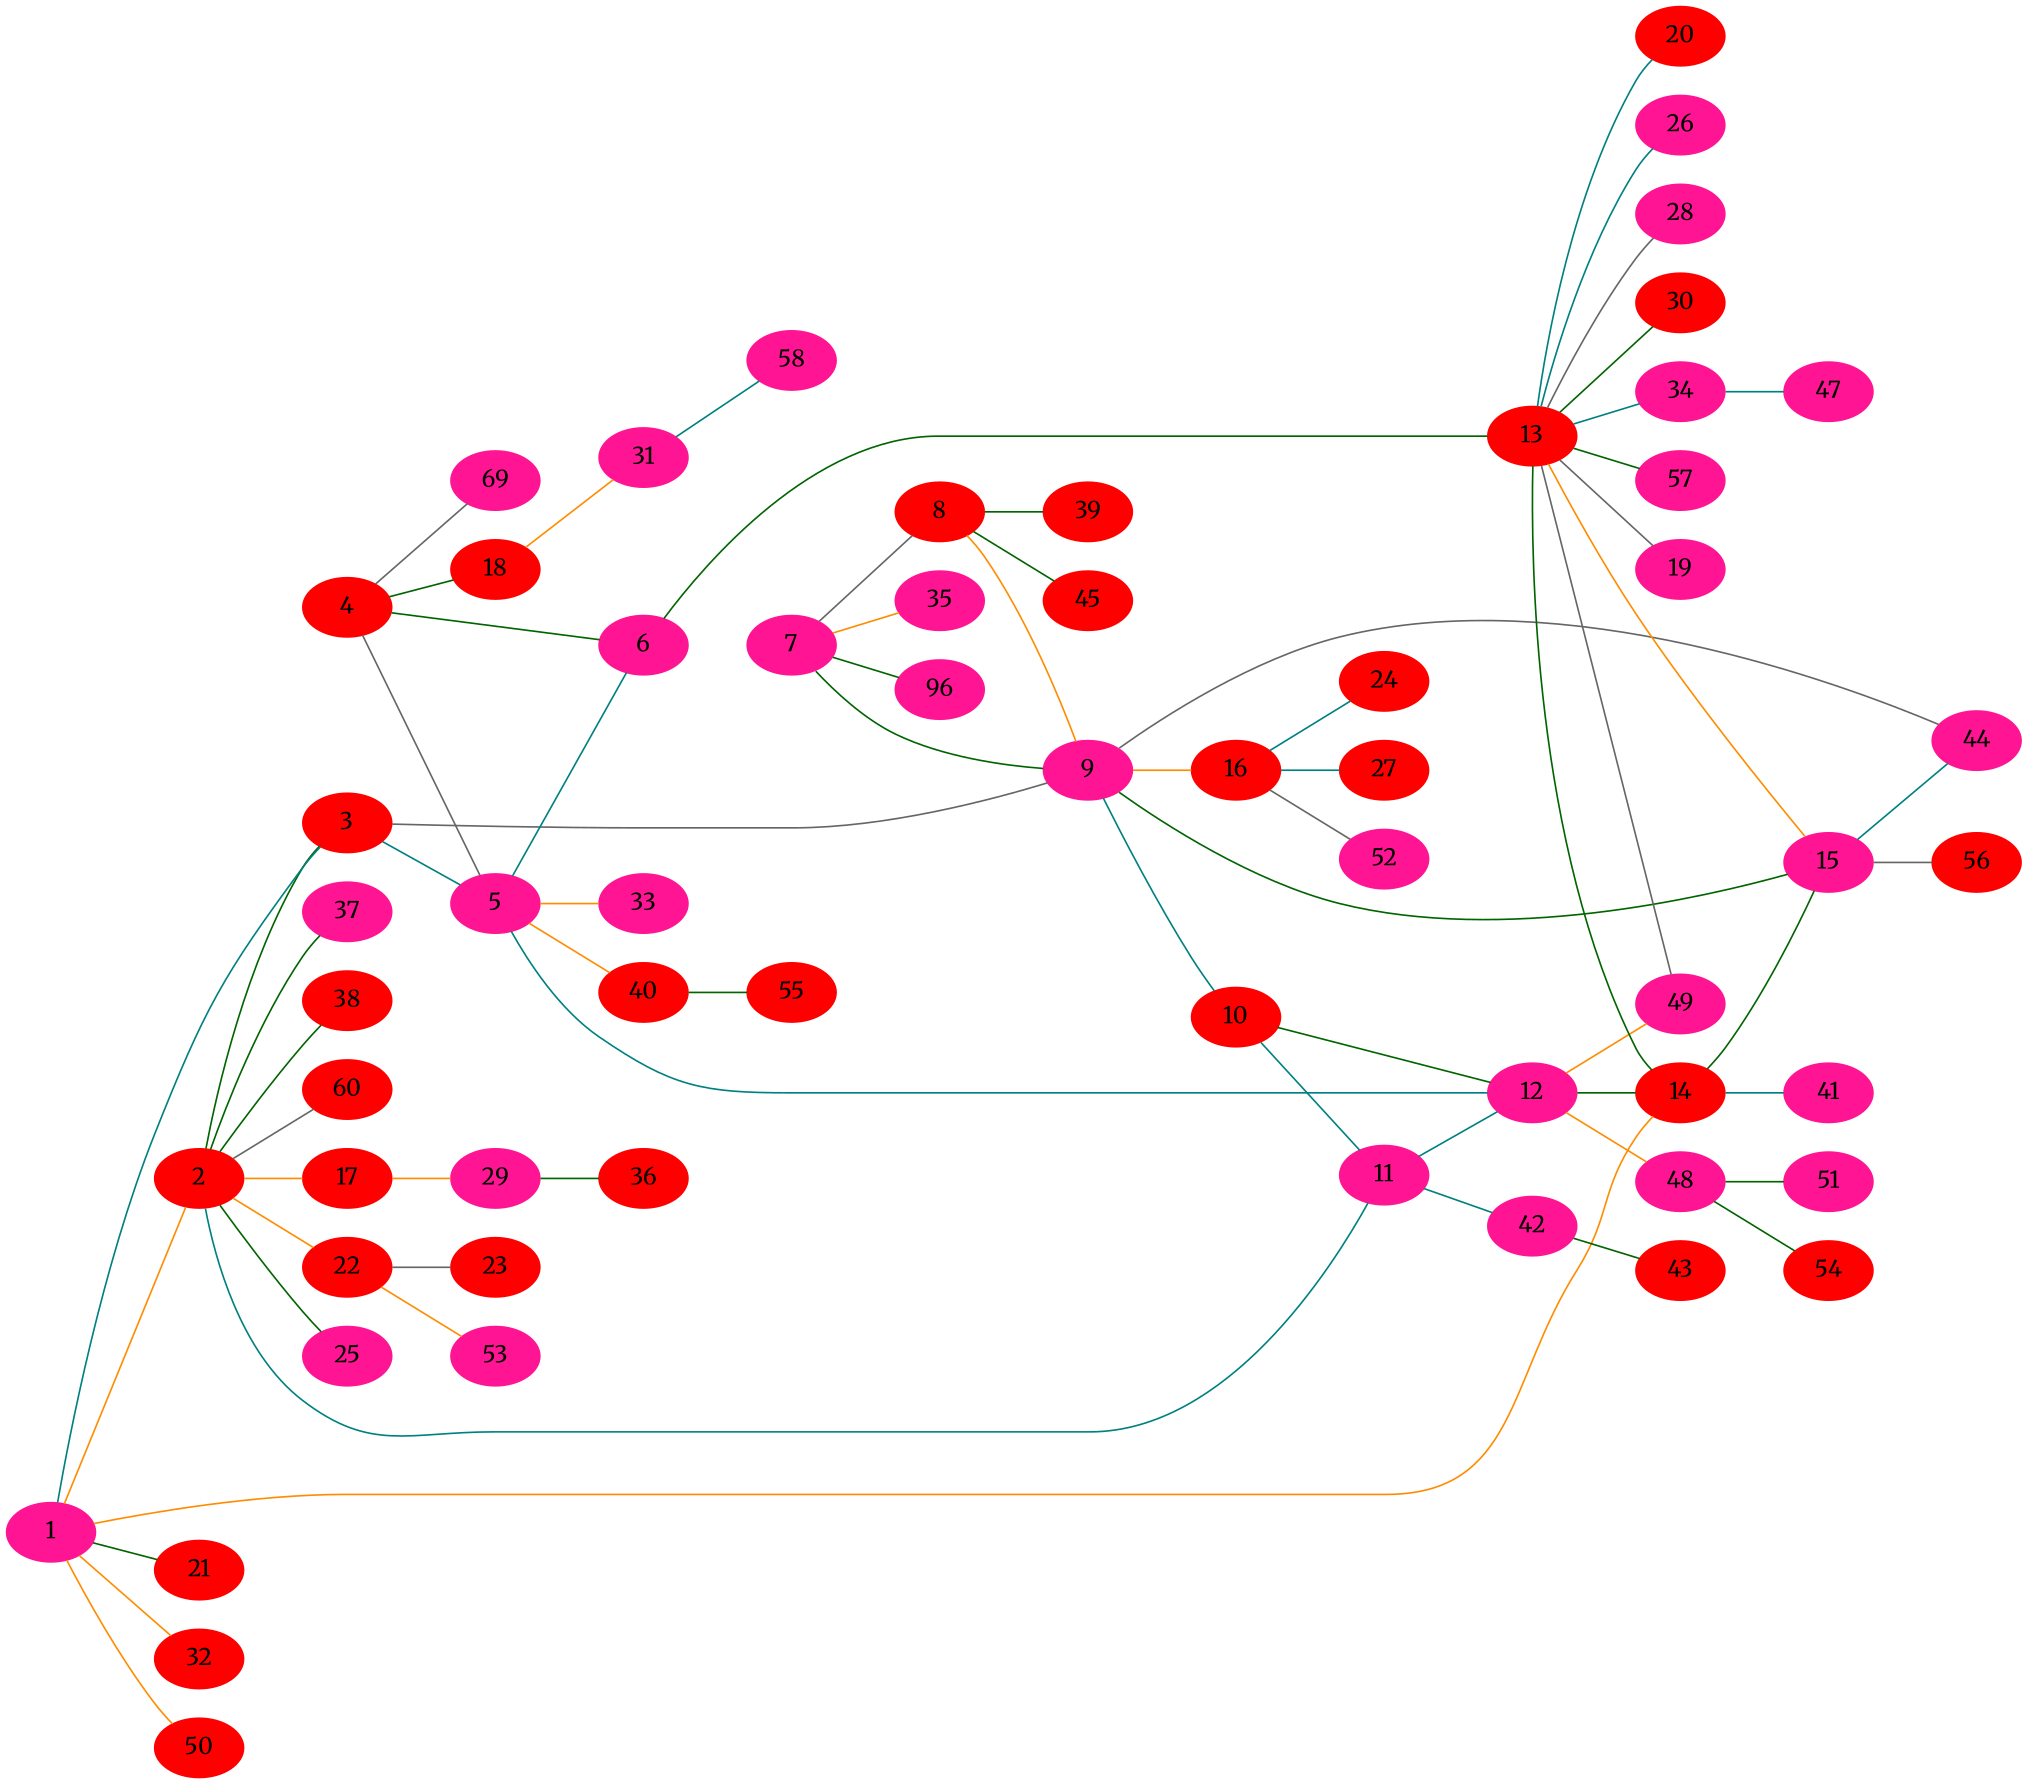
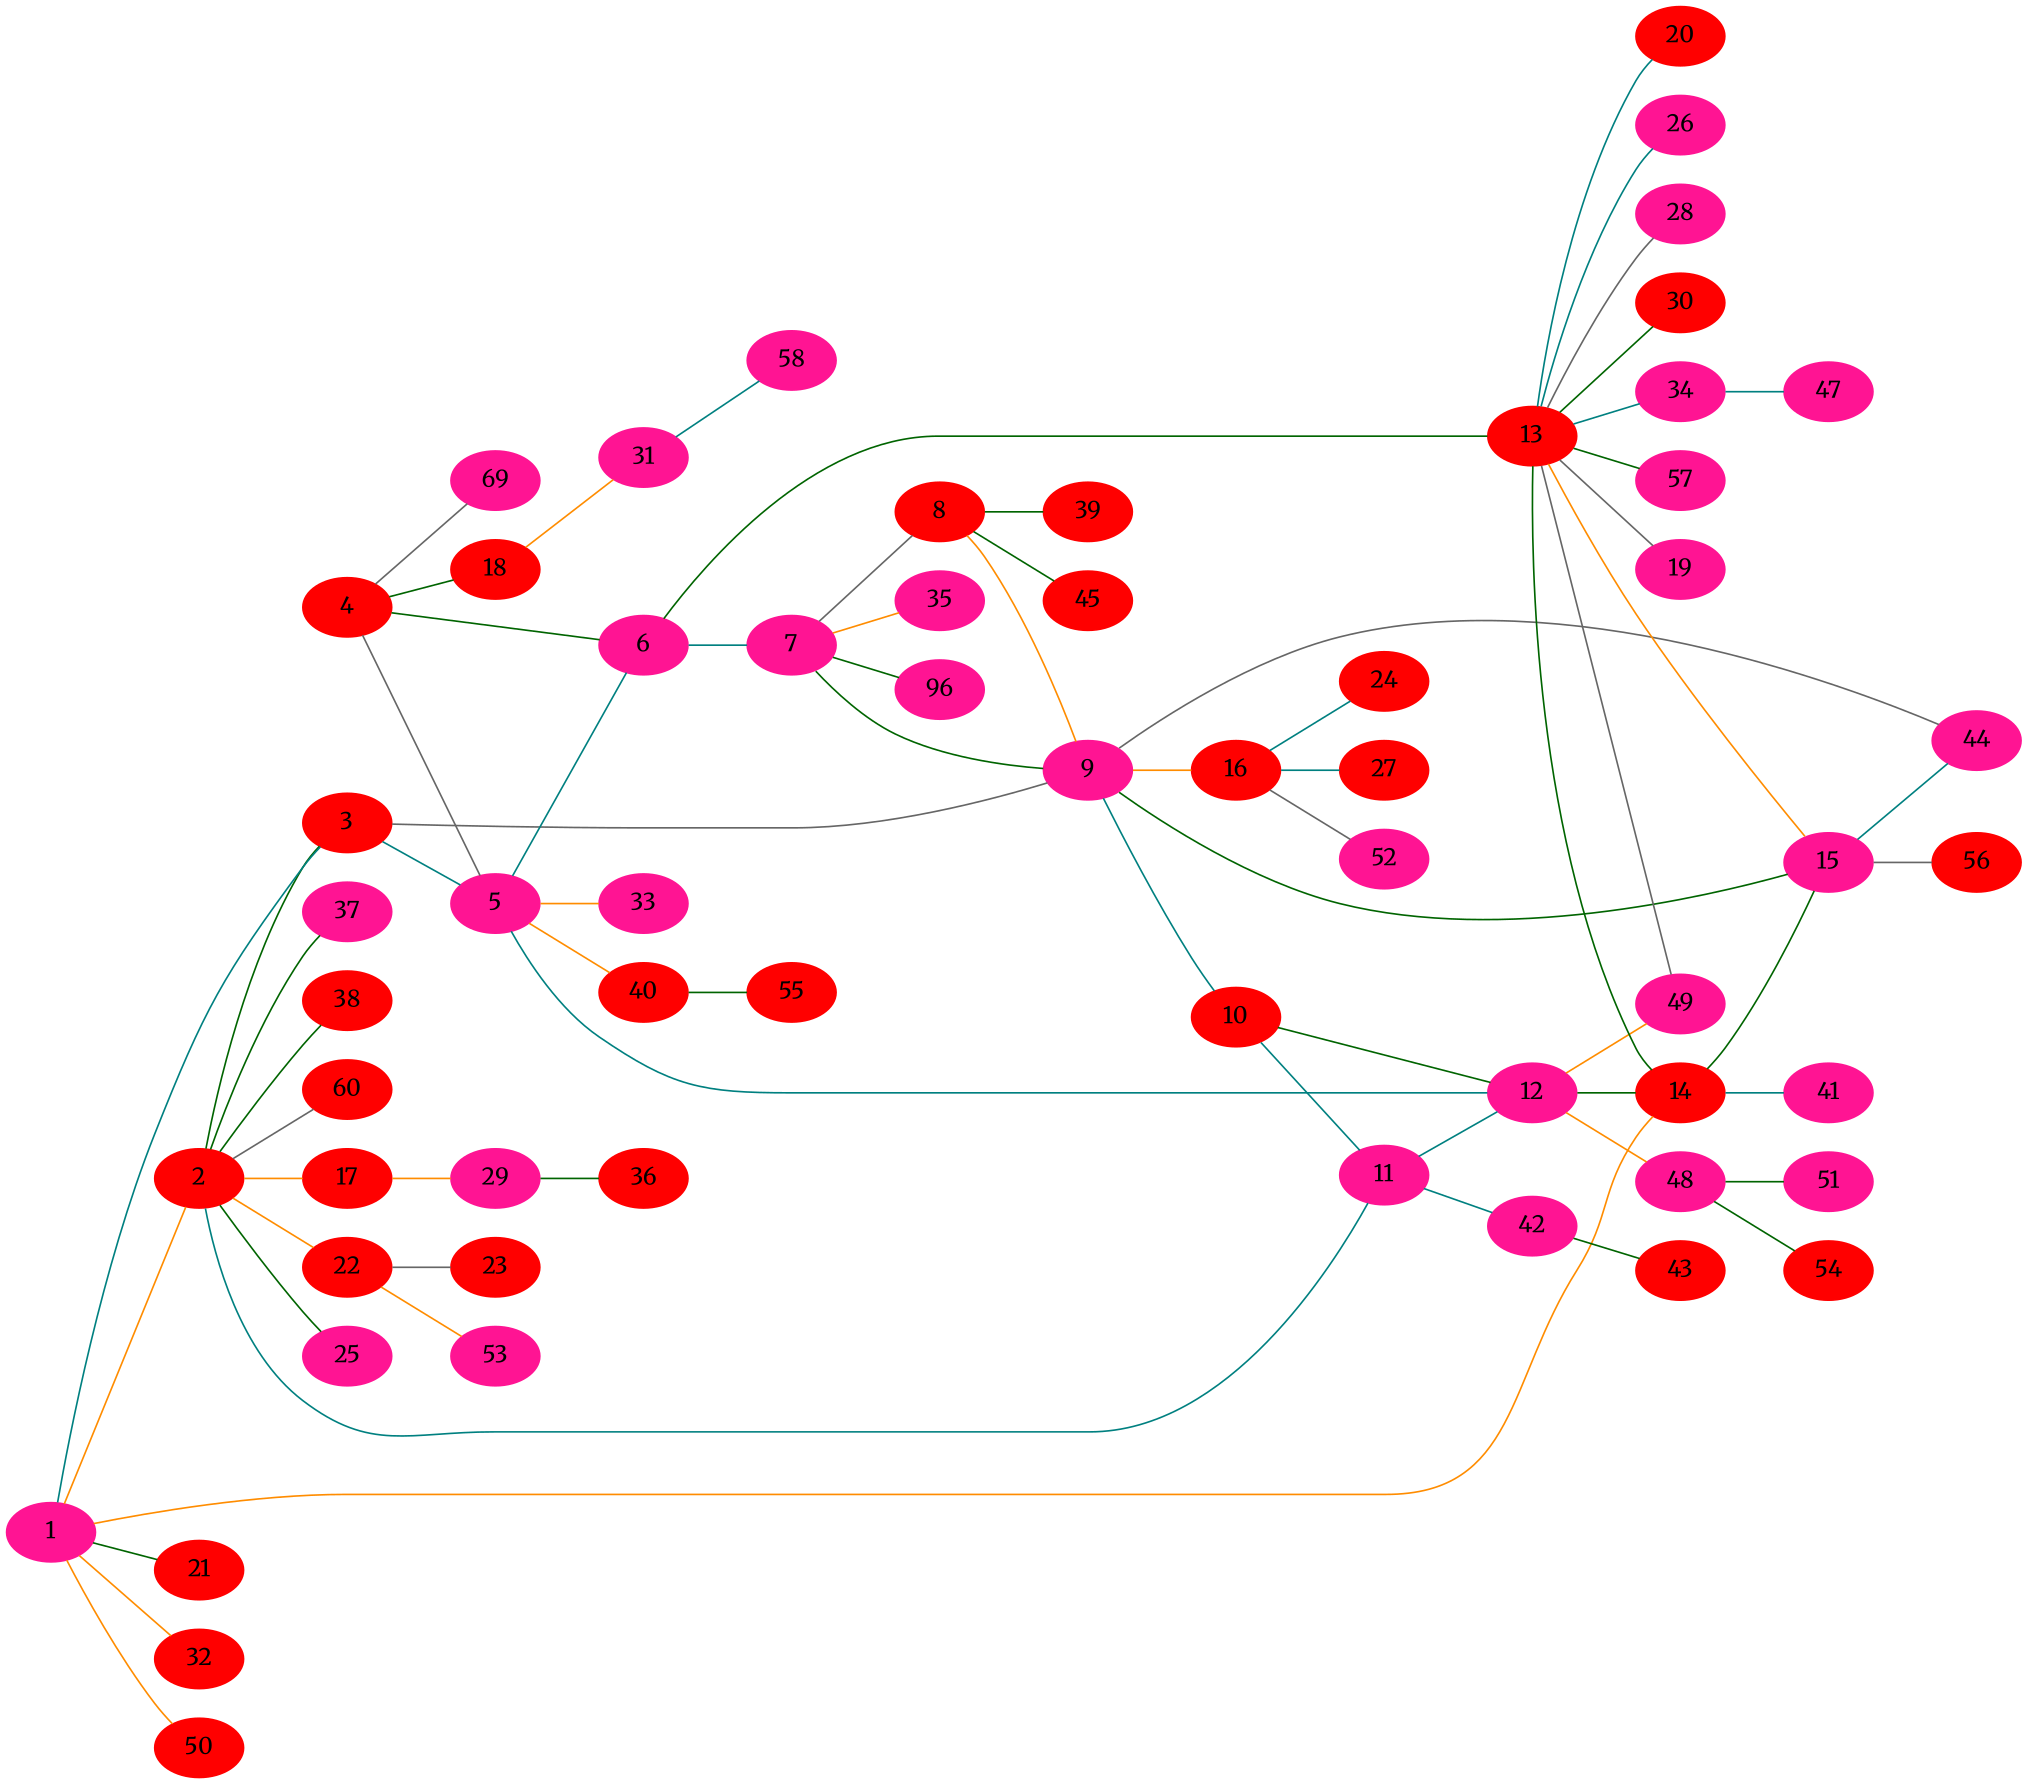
  graph {
    fontname=Merriweather
    rankdir=LR
    node [color=deeppink fontname=Merriweather style=filled]
    edge [color=darkgreen fontname=Merriweather]
    2 [color=red]
    1
    3 [color=red]
    14 [color=red]
    21 [color=red]
    32 [color=red]
    50 [color=red]
    11
    17 [color=red]
    22 [color=red]
    25
    37
    38 [color=red]
    60 [color=red]
    5
    9
    15
    41
    12
    42
    29
    23 [color=red]
    53
    6
    33
    40 [color=red]
    10 [color=red]
    16 [color=red]
    44
    4 [color=red]
    18 [color=red]
    n32 [label=69]
    7
    13 [color=red]
    31
    48
    49
    55 [color=red]
    8 [color=red]
    35
    n41 [label=96]
    19
    20 [color=red]
    26
    28
    30 [color=red]
    34
    57
    39 [color=red]
    45 [color=red]
    56 [color=red]
    24 [color=red]
    27 [color=red]
    52
    43 [color=red]
    51
    54 [color=red]
    47
    36 [color=red]
    58
    2 -- 3
    2 -- 11 [color=teal]
    2 -- 17 [color=darkorange]
    2 -- 22 [color=darkorange]
    2 -- 25
    2 -- 37
    2 -- 38
    2 -- 60 [color=gray40]
    1 -- 2 [color=darkorange]
    1 -- 3 [color=teal]
    1 -- 14 [color=darkorange]
    1 -- 21
    1 -- 32 [color=darkorange]
    1 -- 50 [color=darkorange]
    3 -- 5 [color=teal]
    3 -- 9 [color=gray40]
    14 -- 15
    14 -- 41 [color=teal]
    11 -- 12 [color=teal]
    11 -- 42 [color=teal]
    17 -- 29 [color=darkorange]
    22 -- 23 [color=gray40]
    22 -- 53 [color=darkorange]
    5 -- 12 [color=teal]
    5 -- 6 [color=teal]
    5 -- 33 [color=darkorange]
    5 -- 40 [color=darkorange]
    9 -- 15
    9 -- 10 [color=teal]
    9 -- 16 [color=darkorange]
    9 -- 44 [color=gray40]
    15 -- 44 [color=teal]
    15 -- 56 [color=gray40]
    12 -- 14
    12 -- 48 [color=darkorange]
    12 -- 49 [color=darkorange]
    42 -- 43
    29 -- 36
+   6 -- 7 [color=teal]
    6 -- 13
    40 -- 55
    10 -- 11 [color=teal]
    10 -- 12
    16 -- 24 [color=teal]
    16 -- 27 [color=teal]
    16 -- 52 [color=gray40]
    4 -- 5 [color=gray40]
    4 -- 6
    4 -- 18
    4 -- n32 [color=gray40]
    18 -- 31 [color=darkorange]
    7 -- 9
    7 -- 8 [color=gray40]
    7 -- 35 [color=darkorange]
    7 -- n41
    13 -- 14
    13 -- 15 [color=darkorange]
    13 -- 49 [color=gray40]
    13 -- 19 [color=gray40]
    13 -- 20 [color=teal]
    13 -- 26 [color=teal]
    13 -- 28 [color=gray40]
    13 -- 30
    13 -- 34 [color=teal]
    13 -- 57
    31 -- 58 [color=teal]
    48 -- 51
    48 -- 54
    8 -- 9 [color=darkorange]
    8 -- 39
    8 -- 45
    34 -- 47 [color=teal]
  }
